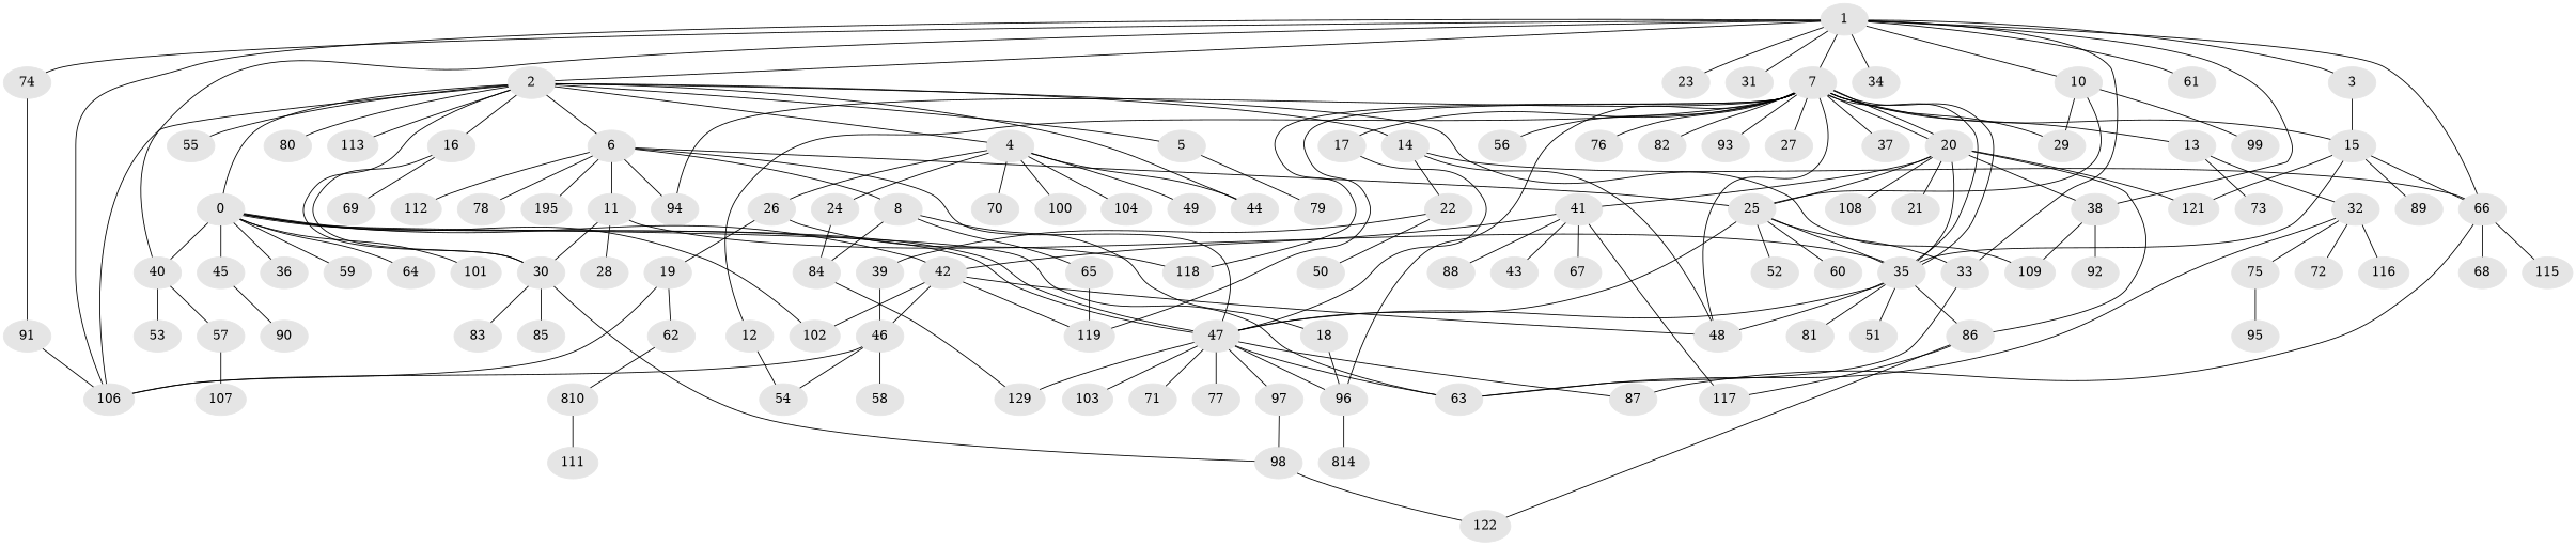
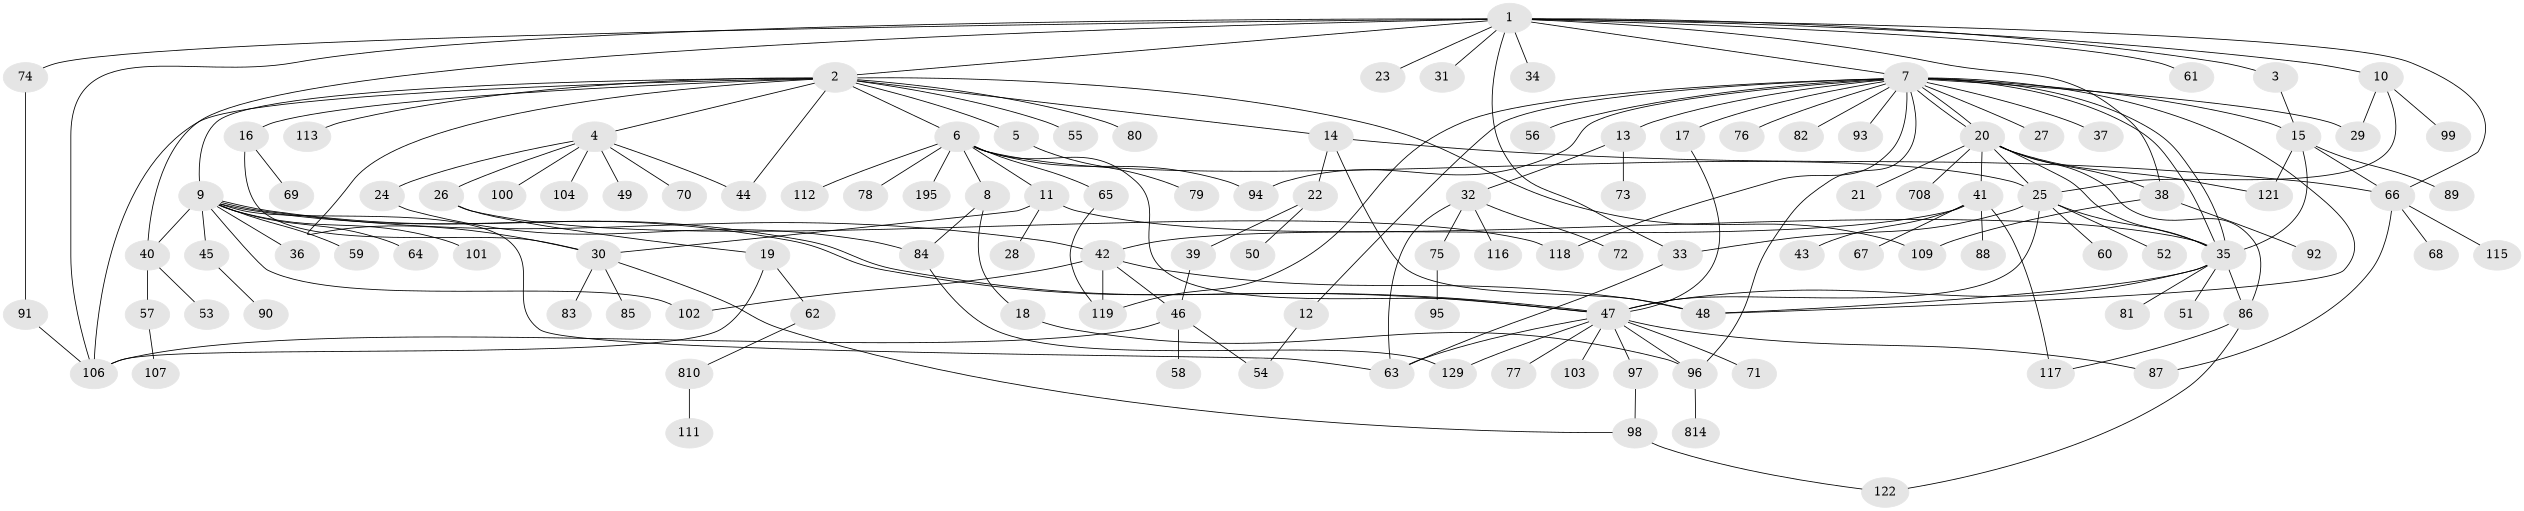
  graph {
    node [color=gray90 style=filled]
    1
    2
    3
    7
    10
    23
    31
    33
    34
    38
    40
    61
    66
    74
    106
    4
    5
    6
-   9 [label=0]
+   9
    14
    16
    30
    44
    55
    80
    109
    113
    15
    94
    12
    13
    17
    20
    27
    29
    35
    37
    48
    56
    76
    82
    93
    96
    118
    119
    25
    99
    63
    92
    53
    57
    115
    87
    68
    91
    24
    26
    49
    70
    100
    104
    79
    8
    11
    47
    65
    78
    n68 [label=195]
    112
    36
    42
    45
    59
    64
    101
    102
    22
    69
    83
    85
    98
    89
    121
    19
    62
    84
    18
    28
    52
    60
    71
    77
    97
    103
    n95 [label=129]
    54
    32
    73
    21
    41
    86
-   108
+   108 [label=708]
    51
    81
    n105 [label=814]
    46
    90
    72
    75
    116
    39
    50
    n113 [label=810]
    43
    67
    88
    117
    122
    95
    58
    107
    111
    1 -- 2
    1 -- 3
    1 -- 7
    1 -- 10
    1 -- 23
    1 -- 31
    1 -- 33
    1 -- 34
    1 -- 38
    1 -- 40
    1 -- 61
    1 -- 66
    1 -- 74
    1 -- 106
    2 -- 106
    2 -- 4
    2 -- 5
    2 -- 6
    2 -- 9
    2 -- 14
    2 -- 16
    2 -- 30
    2 -- 44
    2 -- 55
    2 -- 80
    2 -- 109
    2 -- 113
    3 -- 15
    7 -- 15
    7 -- 94
    7 -- 12
    7 -- 13
    7 -- 17
    7 -- 20
    7 -- 20
    7 -- 27
    7 -- 29
    7 -- 35
    7 -- 35
    7 -- 37
    7 -- 48
    7 -- 56
    7 -- 76
    7 -- 82
    7 -- 93
    7 -- 96
    7 -- 118
    7 -- 119
    10 -- 29
    10 -- 25
    10 -- 99
    33 -- 63
    38 -- 109
    38 -- 92
    40 -- 53
    40 -- 57
    66 -- 115
    66 -- 87
    66 -- 68
    74 -- 91
    4 -- 44
    4 -- 24
    4 -- 26
    4 -- 49
    4 -- 70
    4 -- 100
    4 -- 104
    5 -- 79
    6 -- 94
    6 -- 25
    6 -- 8
    6 -- 11
    6 -- 47
-   8 -- 65
+   6 -- 65
    6 -- 78
    6 -- n68
    6 -- 112
    9 -- 40
    9 -- 63
    9 -- 47
    9 -- 47
    9 -- 36
    9 -- 42
    9 -- 45
    9 -- 59
    9 -- 64
    9 -- 101
    9 -- 102
    14 -- 66
    14 -- 48
    14 -- 22
    16 -- 30
    16 -- 69
    30 -- 83
    30 -- 85
    30 -- 98
    15 -- 66
    15 -- 35
    15 -- 89
    15 -- 121
    12 -- 54
    13 -- 32
    13 -- 73
    17 -- 47
    20 -- 38
    20 -- 35
    20 -- 25
    20 -- 121
    20 -- 21
    20 -- 41
    20 -- 86
    20 -- 108
    35 -- 48
    35 -- 47
    35 -- 86
    35 -- 51
    35 -- 81
    96 -- n105
    25 -- 33
    25 -- 35
    25 -- 47
    25 -- 52
    25 -- 60
    57 -- 107
    91 -- 106
    24 -- 84
    26 -- 118
    26 -- 19
    8 -- 84
    8 -- 18
    11 -- 30
    11 -- 35
    11 -- 28
    47 -- 96
    47 -- 63
    47 -- 87
    47 -- 71
    47 -- 77
    47 -- 97
    47 -- 103
    47 -- n95
    65 -- 119
    42 -- 48
    42 -- 119
    42 -- 102
    42 -- 46
    45 -- 90
    22 -- 39
    22 -- 50
    98 -- 122
    19 -- 106
    19 -- 62
    62 -- n113
    84 -- n95
    18 -- 96
    97 -- 98
    32 -- 63
    32 -- 72
    32 -- 75
    32 -- 116
    41 -- 42
    41 -- 43
    41 -- 67
    41 -- 88
    41 -- 117
    86 -- 117
    86 -- 122
    46 -- 106
    46 -- 54
    46 -- 58
    75 -- 95
    39 -- 46
    n113 -- 111
  }
